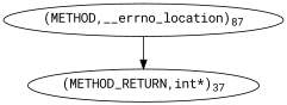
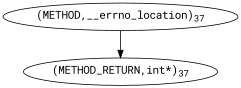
  digraph {
    fontname="Roboto Mono"
    node [fontname="Roboto Mono"]
-   n1 [label=<(METHOD,__errno_location)<SUB>87</SUB>>]
+   n1 [label=<(METHOD,__errno_location)<SUB>37</SUB>>]
    n2 [label=<(METHOD_RETURN,int*)<SUB>37</SUB>>]
    n1 -> n2 [fontname="Roboto Mono"]
  }
